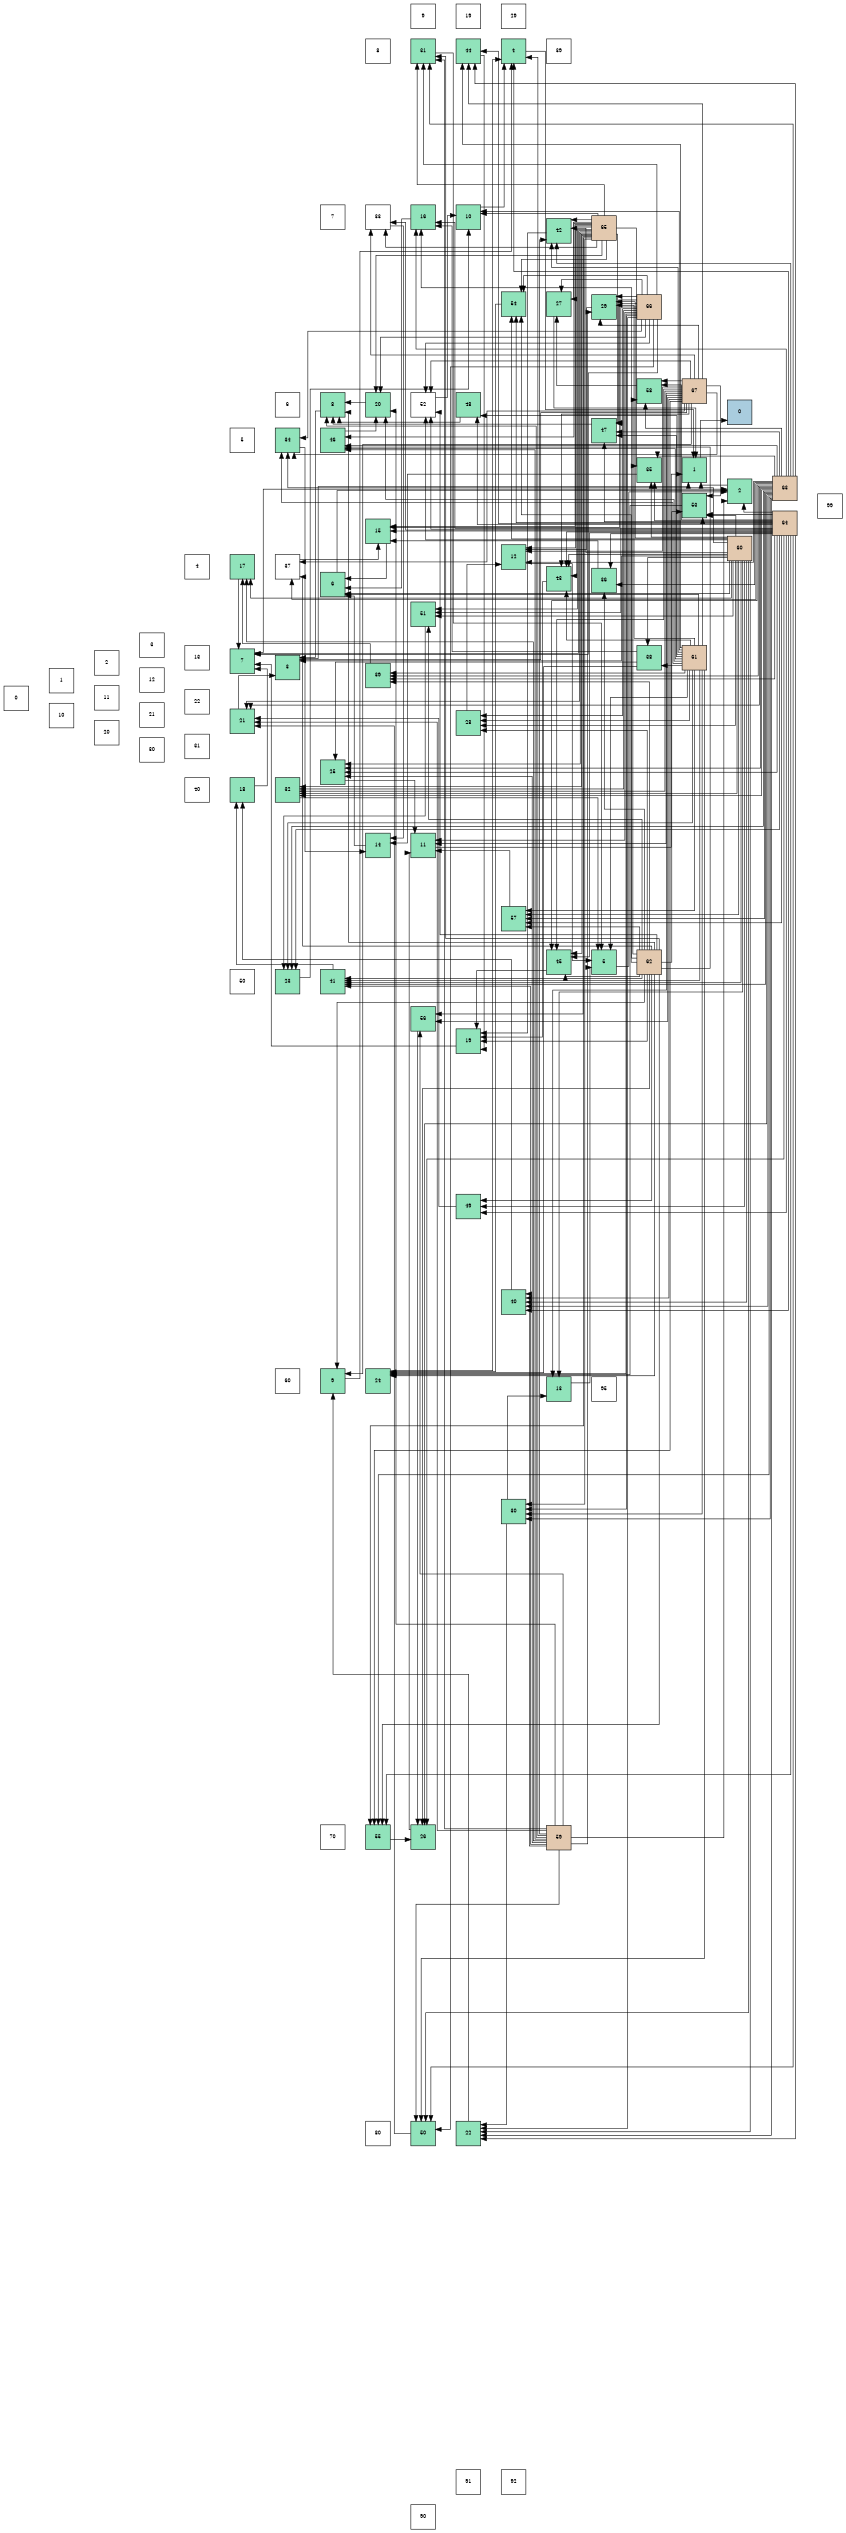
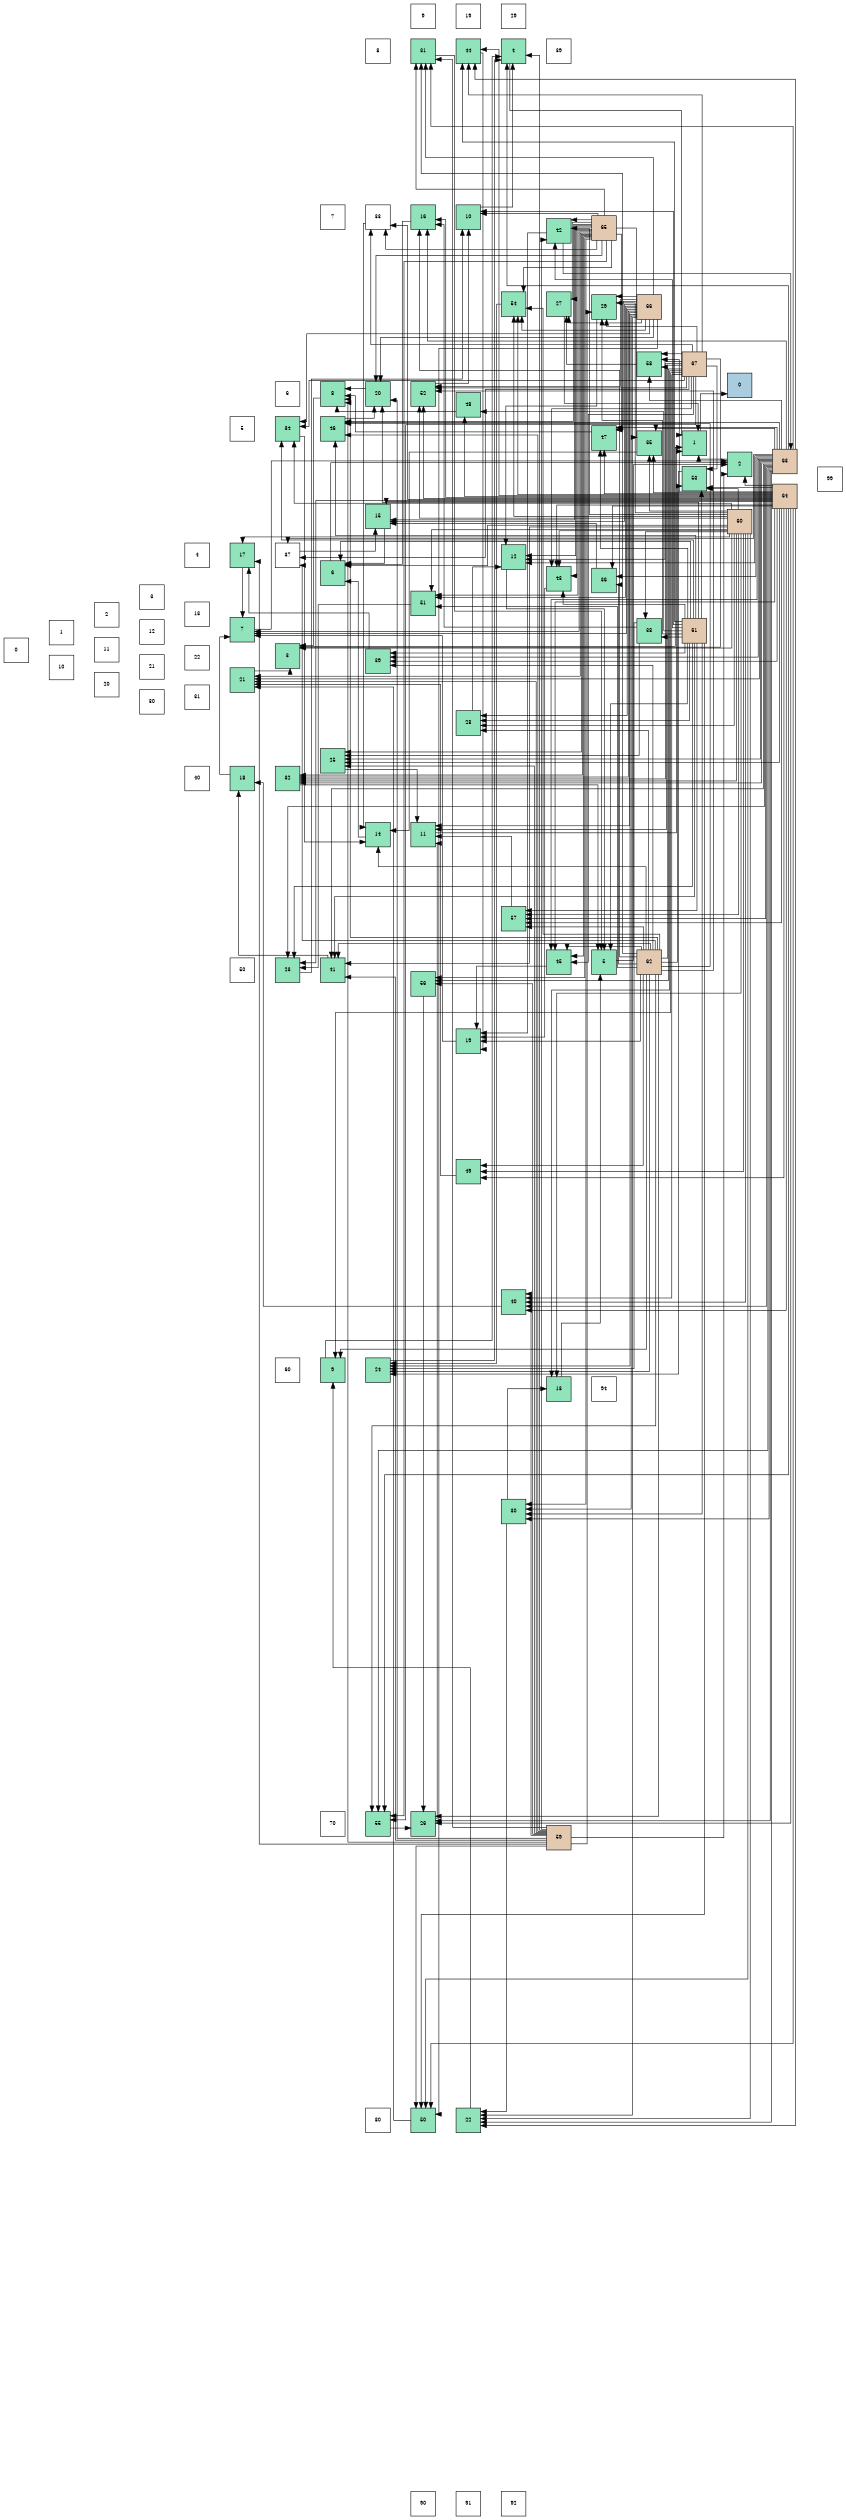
  digraph {
    rank=same
    rankdir=LR
    splines=ortho
    node [fillcolor="#91e3bb" fixedsize=true fontsize=8 shape=square style=filled]
    edge [constraint=false style=vis]
    n1 [fillcolor="#ffffff" label=0 width=0.6]
    n2 [fillcolor="#ffffff" label=1 width=0.6]
    n3 [fillcolor="#ffffff" label=10 width=0.6]
    n4 [fillcolor="#ffffff" label=2 width=0.6]
    n5 [fillcolor="#ffffff" label=11 width=0.6]
    n6 [fillcolor="#ffffff" label=20 width=0.6]
    n7 [fillcolor="#ffffff" label=3 width=0.6]
    n8 [fillcolor="#ffffff" label=12 width=0.6]
    n9 [fillcolor="#ffffff" label=21 width=0.6]
    n10 [fillcolor="#ffffff" label=4 width=0.6]
    n11 [fillcolor="#ffffff" label=13 width=0.6]
    n12 [fillcolor="#ffffff" label=22 width=0.6]
    n13 [fillcolor="#ffffff" label=5 width=0.6]
    n14 [label=17 width=0.6]
    n15 [label=7 width=0.6]
    n16 [fillcolor="#ffffff" label=6 width=0.6]
    n17 [label=34 width=0.6]
    n18 [fillcolor="#ffffff" label=37 width=0.6]
    n19 [fillcolor="#ffffff" label=7 width=0.6]
    n20 [label=8 width=0.6]
    n21 [label=46 width=0.6]
    n22 [label=14 width=0.6]
    n23 [fillcolor="#ffffff" label=8 width=0.6]
    n24 [fillcolor="#ffffff" label=33 width=0.6]
    n25 [label=20 width=0.6]
    n26 [label=3 width=0.6]
    n27 [fillcolor="#ffffff" label=9 width=0.6]
    n28 [label=31 width=0.6]
    n29 [label=16 width=0.6]
    n30 [fillcolor="#ffffff" label=19 width=0.6]
    n31 [label=44 width=0.6]
    n32 [label=5 width=0.6]
    n33 [fillcolor="#ffffff" label=29 width=0.6]
    n34 [fillcolor="#ffffff" label=30 width=0.6]
    n35 [fillcolor="#ffffff" label=31 width=0.6]
    n36 [label=21 width=0.6]
    n37 [label=2 width=0.6]
    n38 [label=6 width=0.6]
    n39 [label=15 width=0.6]
    n40 [label=11 width=0.6]
    n41 [label=56 width=0.6]
-   n42 [fillcolor="#ffffff" label=52 width=0.6]
+   n42 [label=52 width=0.6]
    n43 [label=25 width=0.6]
    n44 [label=1 width=0.6]
    n45 [label=10 width=0.6]
    n46 [label=4 width=0.6]
    n47 [label=19 width=0.6]
    n48 [label=38 width=0.6]
    n49 [fillcolor="#e3c9af" label=62 width=0.6]
    n50 [fillcolor="#ffffff" label=39 width=0.6]
    n51 [fillcolor="#ffffff" label=40 width=0.6]
    n52 [label=18 width=0.6]
    n53 [label=32 width=0.6]
    n54 [fillcolor="#e3c9af" label=63 width=0.6]
    n55 [fillcolor="#e3c9af" label=64 width=0.6]
    n56 [label=39 width=0.6]
    n57 [label=51 width=0.6]
    n58 [label=48 width=0.6]
    n59 [label=54 width=0.6]
    n60 [label=42 width=0.6]
    n61 [label=57 width=0.6]
    n62 [label=40 width=0.6]
    n63 [fillcolor="#e3c9af" label=65 width=0.6]
    n64 [fillcolor="#ffffff" label=50 width=0.6]
    n65 [label=23 width=0.6]
    n66 [label=41 width=0.6]
    n67 [fillcolor="#a9ccde" label=0 width=0.6]
    n68 [label=28 width=0.6]
    n69 [label=12 width=0.6]
    n70 [label=27 width=0.6]
    n71 [label=24 width=0.6]
    n72 [label=29 width=0.6]
    n73 [fillcolor="#e3c9af" label=66 width=0.6]
    n74 [label=43 width=0.6]
    n75 [label=47 width=0.6]
    n76 [label=55 width=0.6]
    n77 [label=45 width=0.6]
    n78 [label=35 width=0.6]
    n79 [label=30 width=0.6]
    n80 [fillcolor="#ffffff" label=60 width=0.6]
    n81 [label=9 width=0.6]
    n82 [label=26 width=0.6]
    n83 [label=58 width=0.6]
    n84 [fillcolor="#e3c9af" label=67 width=0.6]
    n85 [label=50 width=0.6]
    n86 [label=22 width=0.6]
    n87 [label=49 width=0.6]
    n88 [label=36 width=0.6]
    n89 [label=53 width=0.6]
    n90 [label=13 width=0.6]
    n91 [fillcolor="#e3c9af" label=59 width=0.6]
    n92 [fillcolor="#ffffff" label=70 width=0.6]
    n93 [fillcolor="#ffffff" label=91 width=0.6]
    n94 [fillcolor="#ffffff" label=92 width=0.6]
    n95 [fillcolor="#ffffff" label=80 width=0.6]
-   n96 [fillcolor="#ffffff" label=95 width=0.6]
+   n96 [fillcolor="#ffffff" label=94 width=0.6]
    n97 [fillcolor="#e3c9af" label=60 width=0.6]
    n98 [fillcolor="#ffffff" label=90 width=0.6]
    n99 [fillcolor="#e3c9af" label=61 width=0.6]
    n100 [fillcolor="#ffffff" label=99 width=0.6]
    n1 -> n2 [constraint=true style=invis]
    n1 -> n3 [constraint=true style=invis]
    n2 -> n4 [constraint=true style=invis]
    n2 -> n5 [constraint=true style=invis]
    n3 -> n5 [constraint=true style=invis]
    n3 -> n6 [constraint=true style=invis]
    n4 -> n7 [constraint=true style=invis]
    n4 -> n8 [constraint=true style=invis]
    n5 -> n8 [constraint=true style=invis]
    n5 -> n9 [constraint=true style=invis]
    n6 -> n9 [constraint=true style=invis]
    n6 -> n34 [constraint=true style=invis]
    n7 -> n10 [constraint=true style=invis]
    n7 -> n11 [constraint=true style=invis]
    n8 -> n11 [constraint=true style=invis]
    n8 -> n12 [constraint=true style=invis]
    n9 -> n12 [constraint=true style=invis]
    n9 -> n35 [constraint=true style=invis]
    n10 -> n13 [constraint=true style=invis]
    n10 -> n14 [constraint=true style=invis]
    n11 -> n14 [constraint=true style=invis]
    n11 -> n15 [constraint=true style=invis]
    n12 -> n15 [constraint=true style=invis]
    n12 -> n36 [constraint=true style=invis]
    n13 -> n16 [constraint=true style=invis]
    n13 -> n17 [constraint=true style=invis]
    n14 -> n15
    n14 -> n17 [constraint=true style=invis]
    n14 -> n18 [constraint=true style=invis]
    n15 -> n18 [constraint=true style=invis]
    n15 -> n26 [constraint=true style=invis]
    n15 -> n37
    n16 -> n19 [constraint=true style=invis]
    n16 -> n20 [constraint=true style=invis]
    n17 -> n20 [constraint=true style=invis]
    n17 -> n21 [constraint=true style=invis]
    n17 -> n22
    n18 -> n21 [constraint=true style=invis]
    n18 -> n38 [constraint=true style=invis]
    n18 -> n39
    n19 -> n23 [constraint=true style=invis]
    n19 -> n24 [constraint=true style=invis]
    n20 -> n24 [constraint=true style=invis]
    n20 -> n25 [constraint=true style=invis]
    n20 -> n26
    n21 -> n25
    n21 -> n25 [constraint=true style=invis]
    n21 -> n39 [constraint=true style=invis]
    n22 -> n38
    n22 -> n40 [constraint=true style=invis]
    n22 -> n41 [constraint=true style=invis]
    n23 -> n27 [constraint=true style=invis]
    n23 -> n28 [constraint=true style=invis]
    n24 -> n22
    n24 -> n28 [constraint=true style=invis]
    n24 -> n29 [constraint=true style=invis]
    n25 -> n20
    n25 -> n29 [constraint=true style=invis]
    n25 -> n42 [constraint=true style=invis]
    n26 -> n38 [constraint=true style=invis]
    n26 -> n43 [constraint=true style=invis]
    n26 -> n44
    n27 -> n30 [constraint=true style=invis]
    n28 -> n30 [constraint=true style=invis]
    n28 -> n31 [constraint=true style=invis]
    n28 -> n32
    n29 -> n31 [constraint=true style=invis]
    n29 -> n38
    n29 -> n45 [constraint=true style=invis]
    n30 -> n33 [constraint=true style=invis]
    n31 -> n33 [constraint=true style=invis]
    n31 -> n46 [constraint=true style=invis]
    n31 -> n47
    n32 -> n37
    n32 -> n48 [constraint=true style=invis]
    n32 -> n49 [constraint=true style=invis]
    n33 -> n50 [constraint=true style=invis]
    n34 -> n35 [constraint=true style=invis]
    n34 -> n51 [constraint=true style=invis]
    n35 -> n36 [constraint=true style=invis]
    n35 -> n52 [constraint=true style=invis]
    n36 -> n26
    n36 -> n26 [constraint=true style=invis]
    n36 -> n53 [constraint=true style=invis]
    n37 -> n44
    n37 -> n54 [constraint=true style=invis]
    n37 -> n55 [constraint=true style=invis]
    n38 -> n37
    n38 -> n39 [constraint=true style=invis]
    n38 -> n56 [constraint=true style=invis]
    n39 -> n38
    n39 -> n42 [constraint=true style=invis]
    n39 -> n57 [constraint=true style=invis]
    n40 -> n44
    n40 -> n47 [constraint=true style=invis]
    n40 -> n68 [constraint=true style=invis]
    n41 -> n47 [constraint=true style=invis]
    n41 -> n82
    n41 -> n87 [constraint=true style=invis]
    n42 -> n45
    n42 -> n45 [constraint=true style=invis]
    n42 -> n58 [constraint=true style=invis]
    n43 -> n22 [constraint=true style=invis]
    n43 -> n40
    n43 -> n56 [constraint=true style=invis]
    n44 -> n37 [constraint=true style=invis]
    n44 -> n67
    n44 -> n67 [constraint=true style=invis]
    n45 -> n46
    n45 -> n46 [constraint=true style=invis]
    n45 -> n59 [constraint=true style=invis]
    n46 -> n44
    n46 -> n50 [constraint=true style=invis]
    n46 -> n60 [constraint=true style=invis]
    n47 -> n15
    n47 -> n61 [constraint=true style=invis]
    n47 -> n62 [constraint=true style=invis]
    n48 -> n29
    n48 -> n43
    n48 -> n71
    n48 -> n89 [constraint=true style=invis]
    n48 -> n99 [constraint=true style=invis]
    n49 -> n18
    n49 -> n20
    n49 -> n21
+   n49 -> n22
    n49 -> n28
    n49 -> n29
    n49 -> n42
    n49 -> n47
    n49 -> n56
    n49 -> n57
    n49 -> n59
    n49 -> n61
    n49 -> n66
    n49 -> n68
    n49 -> n71
    n49 -> n76
    n49 -> n77
    n49 -> n81
    n49 -> n82
    n49 -> n83
    n49 -> n87
    n49 -> n88
    n49 -> n89
    n49 -> n99 [constraint=true style=invis]
    n50 -> n63 [constraint=true style=invis]
    n51 -> n52 [constraint=true style=invis]
    n51 -> n64 [constraint=true style=invis]
    n52 -> n15
    n52 -> n53 [constraint=true style=invis]
    n52 -> n65 [constraint=true style=invis]
    n53 -> n32
    n53 -> n43 [constraint=true style=invis]
    n53 -> n66 [constraint=true style=invis]
    n54 -> n18
    n54 -> n21
    n54 -> n28
    n54 -> n29
    n54 -> n31
    n54 -> n36
    n54 -> n43
    n54 -> n46
    n54 -> n53
    n54 -> n56
-   n54 -> n60
+   n60 -> n54
    n54 -> n61
    n54 -> n62
    n54 -> n65
    n54 -> n66
    n54 -> n69
    n54 -> n75
    n54 -> n76
    n54 -> n77
    n54 -> n78
    n54 -> n79
    n54 -> n82
    n54 -> n83
    n54 -> n86
    n54 -> n88
    n54 -> n100 [constraint=true style=invis]
    n55 -> n24
    n55 -> n29
    n55 -> n31
    n55 -> n37
    n55 -> n39
    n55 -> n42
    n55 -> n43
    n55 -> n56
    n55 -> n58
    n55 -> n59
    n55 -> n61
    n55 -> n62
    n55 -> n65
    n55 -> n74
    n55 -> n75
    n55 -> n76
    n55 -> n77
    n55 -> n78
    n55 -> n82
    n55 -> n83
    n55 -> n85
    n55 -> n86
    n55 -> n87
    n55 -> n88
    n55 -> n89
    n55 -> n100 [constraint=true style=invis]
    n56 -> n14
    n56 -> n40 [constraint=true style=invis]
    n56 -> n57 [constraint=true style=invis]
    n57 -> n58 [constraint=true style=invis]
    n57 -> n65
    n57 -> n68 [constraint=true style=invis]
    n58 -> n20
    n58 -> n59 [constraint=true style=invis]
    n58 -> n69 [constraint=true style=invis]
    n59 -> n60 [constraint=true style=invis]
    n59 -> n70 [constraint=true style=invis]
    n59 -> n71
    n60 -> n47
    n60 -> n63 [constraint=true style=invis]
    n60 -> n72 [constraint=true style=invis]
    n61 -> n40
    n61 -> n74 [constraint=true style=invis]
    n61 -> n77 [constraint=true style=invis]
    n62 -> n52
    n62 -> n77 [constraint=true style=invis]
    n62 -> n90 [constraint=true style=invis]
    n63 -> n15
    n63 -> n21
    n63 -> n24
    n63 -> n25
    n63 -> n28
    n63 -> n36
    n63 -> n39
    n63 -> n41
    n63 -> n43
    n63 -> n45
    n63 -> n53
    n63 -> n57
    n63 -> n59
    n63 -> n60
    n63 -> n69
    n63 -> n70
    n63 -> n73 [constraint=true style=invis]
    n63 -> n74
    n63 -> n75
    n63 -> n76
    n63 -> n77
    n63 -> n78
    n63 -> n79
    n64 -> n65 [constraint=true style=invis]
    n64 -> n80 [constraint=true style=invis]
    n65 -> n45
    n65 -> n66 [constraint=true style=invis]
    n65 -> n81 [constraint=true style=invis]
    n66 -> n22 [constraint=true style=invis]
    n66 -> n52
    n66 -> n71 [constraint=true style=invis]
    n67 -> n54 [constraint=true style=invis]
    n68 -> n61 [constraint=true style=invis]
    n68 -> n69
    n68 -> n69 [constraint=true style=invis]
    n69 -> n32
    n69 -> n70 [constraint=true style=invis]
    n69 -> n74 [constraint=true style=invis]
    n70 -> n44
    n70 -> n72 [constraint=true style=invis]
    n70 -> n75 [constraint=true style=invis]
    n71 -> n41 [constraint=true style=invis]
    n71 -> n46
    n71 -> n82 [constraint=true style=invis]
    n72 -> n69
    n72 -> n73 [constraint=true style=invis]
    n72 -> n83 [constraint=true style=invis]
    n73 -> n15
    n73 -> n17
    n73 -> n25
    n73 -> n28
    n73 -> n39
    n73 -> n40
    n73 -> n42
    n73 -> n53
    n73 -> n57
    n73 -> n59
    n73 -> n68
    n73 -> n70
    n73 -> n71
    n73 -> n72
    n73 -> n75
    n73 -> n79
    n73 -> n84 [constraint=true style=invis]
    n73 -> n85
    n73 -> n86
    n74 -> n47
    n74 -> n75 [constraint=true style=invis]
    n74 -> n88 [constraint=true style=invis]
    n75 -> n20
    n75 -> n78 [constraint=true style=invis]
    n75 -> n83 [constraint=true style=invis]
    n76 -> n82
    n76 -> n82 [constraint=true style=invis]
    n76 -> n85 [constraint=true style=invis]
    n77 -> n32 [constraint=true style=invis]
    n77 -> n47
    n77 -> n88 [constraint=true style=invis]
    n78 -> n22
    n78 -> n44 [constraint=true style=invis]
    n78 -> n89 [constraint=true style=invis]
    n79 -> n86
    n79 -> n90
    n79 -> n90 [constraint=true style=invis]
    n79 -> n91 [constraint=true style=invis]
    n80 -> n81 [constraint=true style=invis]
    n80 -> n92 [constraint=true style=invis]
    n81 -> n46
    n81 -> n71 [constraint=true style=invis]
    n81 -> n76 [constraint=true style=invis]
    n82 -> n40
    n82 -> n86 [constraint=true style=invis]
    n82 -> n87 [constraint=true style=invis]
    n83 -> n44 [constraint=true style=invis]
    n83 -> n70
    n83 -> n84 [constraint=true style=invis]
    n84 -> n17
    n84 -> n18
    n84 -> n24
    n84 -> n26
    n84 -> n31
    n84 -> n40
    n84 -> n41
    n84 -> n42
    n84 -> n53
    n84 -> n62
    n84 -> n67 [constraint=true style=invis]
    n84 -> n69
    n84 -> n72
    n84 -> n74
    n84 -> n76
    n84 -> n77
    n84 -> n81
    n84 -> n83
    n84 -> n89
    n84 -> n90
    n85 -> n36
    n85 -> n86 [constraint=true style=invis]
    n85 -> n93 [constraint=true style=invis]
    n86 -> n79 [constraint=true style=invis]
    n86 -> n81
    n86 -> n94 [constraint=true style=invis]
    n87 -> n36
    n87 -> n62 [constraint=true style=invis]
    n87 -> n79 [constraint=true style=invis]
    n88 -> n39
    n88 -> n48 [constraint=true style=invis]
    n88 -> n78 [constraint=true style=invis]
    n89 -> n37 [constraint=true style=invis]
    n89 -> n71
    n89 -> n97 [constraint=true style=invis]
    n90 -> n32
    n90 -> n32 [constraint=true style=invis]
    n90 -> n96 [constraint=true style=invis]
    n91 -> n14
    n91 -> n20
    n91 -> n21
    n91 -> n25
    n91 -> n28
    n91 -> n36
    n91 -> n37
    n91 -> n41
    n91 -> n43
    n91 -> n46
    n91 -> n60
    n91 -> n62
    n91 -> n66
    n91 -> n72
    n91 -> n85
    n91 -> n96 [constraint=true style=invis]
    n92 -> n76 [constraint=true style=invis]
    n92 -> n95 [constraint=true style=invis]
    n93 -> n94 [constraint=true style=invis]
    n94 -> n91 [constraint=true style=invis]
    n95 -> n85 [constraint=true style=invis]
    n95 -> n98 [constraint=true style=invis]
    n96 -> n49 [constraint=true style=invis]
    n97 -> n14
    n97 -> n17
    n97 -> n26
    n97 -> n38
    n97 -> n42
    n97 -> n48
    n97 -> n53
    n97 -> n55 [constraint=true style=invis]
    n97 -> n57
    n97 -> n59
    n97 -> n60
    n97 -> n61
    n97 -> n62
    n97 -> n66
    n97 -> n68
    n97 -> n72
    n97 -> n74
    n97 -> n78
    n97 -> n85
    n97 -> n86
    n97 -> n87
    n97 -> n89
    n97 -> n90
    n98 -> n93 [constraint=true style=invis]
    n99 -> n17
    n99 -> n21
    n99 -> n25
    n99 -> n31
    n99 -> n32
    n99 -> n38
    n99 -> n45
    n99 -> n48
    n99 -> n56
    n99 -> n58
    n99 -> n60
    n99 -> n61
    n99 -> n65
    n99 -> n66
    n99 -> n68
    n99 -> n72
    n99 -> n74
    n99 -> n75
    n99 -> n79
    n99 -> n85
    n99 -> n89
    n99 -> n97 [constraint=true style=invis]
  }
